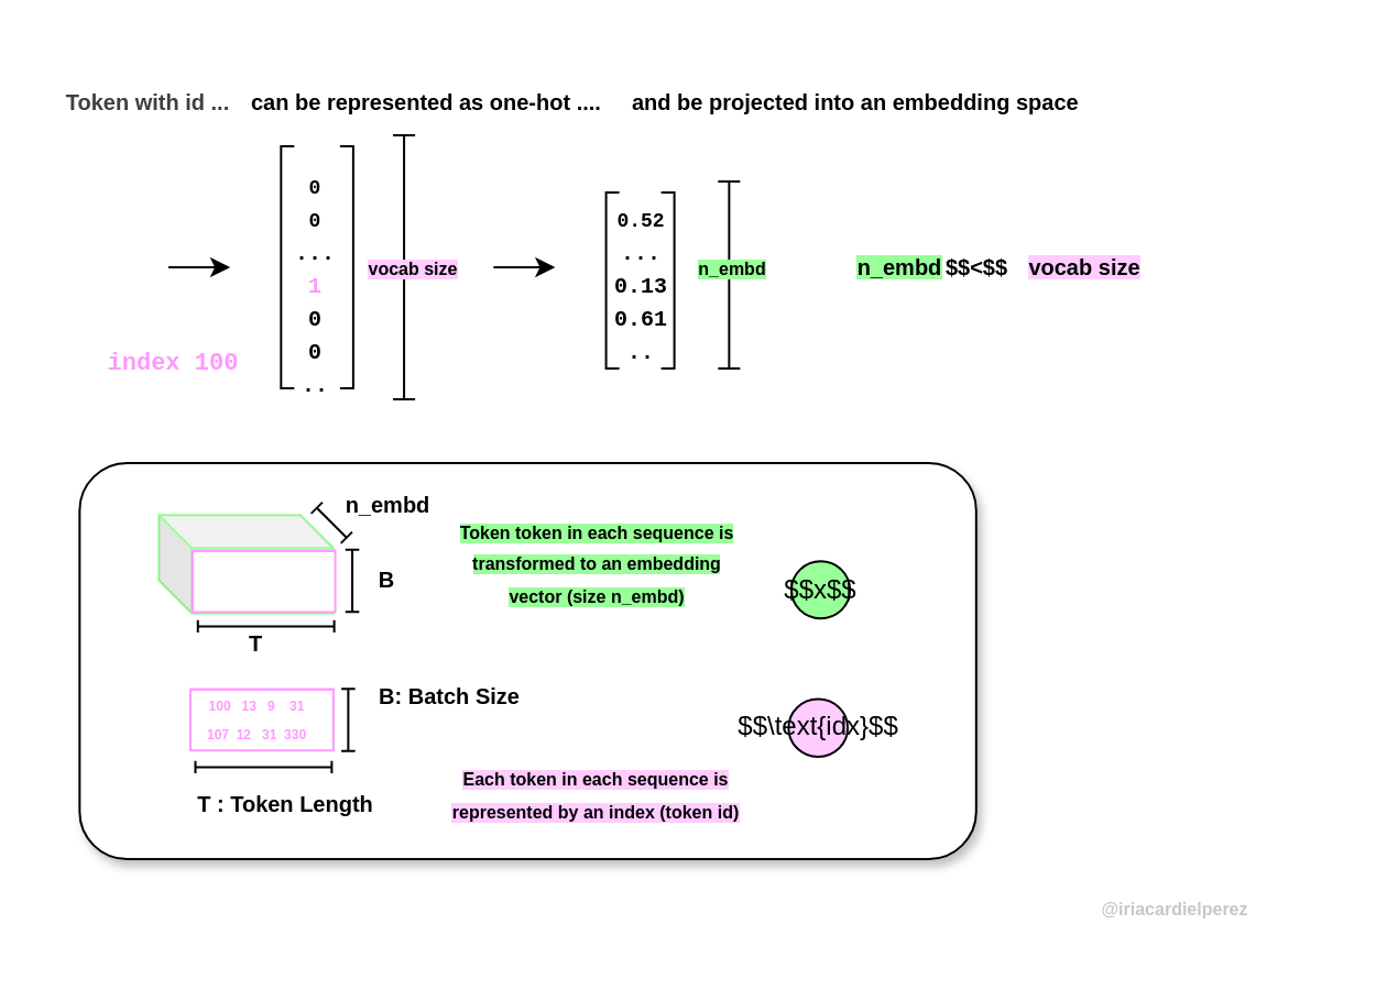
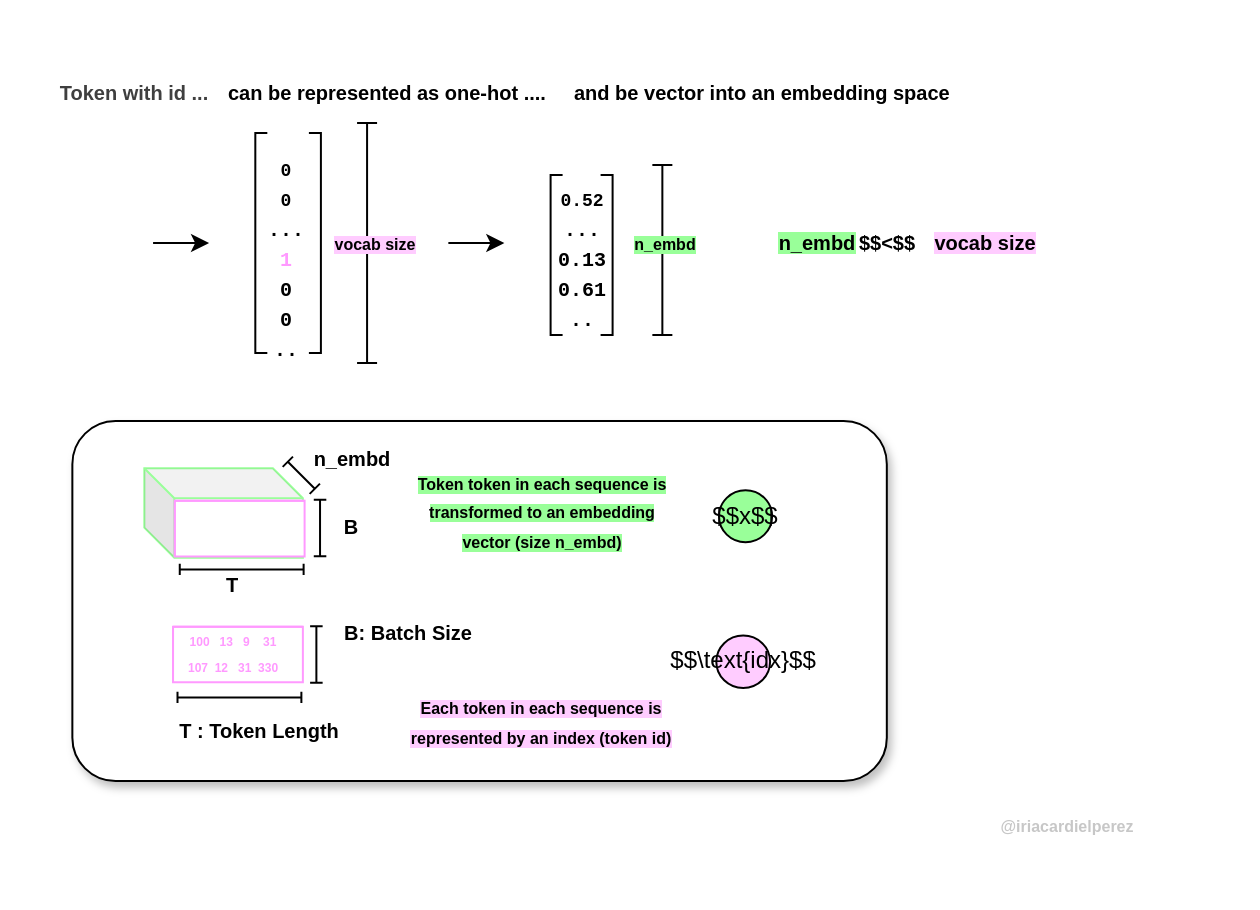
  <mxCell id="0" />
  <mxCell id="1" parent="0" />
  <mxCell id="2" value="" style="edgeStyle=orthogonalEdgeStyle;curved=1;rounded=0;orthogonalLoop=1;jettySize=auto;html=1;entryX=0.47;entryY=1.071;entryDx=0;entryDy=0;entryPerimeter=0;" parent="1" edge="1"><mxGeometry relative="1" as="geometry"><mxPoint x="512.31" y="396.28" as="sourcePoint" /></mxGeometry></mxCell>
  <mxCell id="3" value="&lt;b style=&quot;&quot;&gt;&lt;font style=&quot;font-size: 8px; color: rgb(199, 199, 199);&quot;&gt;@iriacardielperez&lt;/font&gt;&lt;/b&gt;" style="text;html=1;align=center;verticalAlign=middle;whiteSpace=wrap;rounded=0;rotation=0;" parent="1" vertex="1"><mxGeometry x="458.56" y="390" width="148.77" height="43" as="geometry" /></mxCell>
  <mxCell id="4" value="" style="rounded=1;whiteSpace=wrap;html=1;shadow=1;arcSize=12;" parent="1" vertex="1"><mxGeometry x="35.68" y="210" width="407.23" height="180" as="geometry" /></mxCell>
  <mxCell id="5" value="" style="shape=cube;whiteSpace=wrap;html=1;boundedLbl=1;backgroundOutline=1;darkOpacity=0.05;darkOpacity2=0.1;size=0;direction=east;rotation=0;strokeColor=#FF99FF;" parent="1" vertex="1"><mxGeometry x="86.01" y="312.83" width="64.93" height="27.79" as="geometry" /></mxCell>
  <mxCell id="6" value="&lt;span style=&quot;font-size: 10px;&quot;&gt;&lt;b&gt;B: Batch Size&lt;/b&gt;&lt;/span&gt;" style="text;html=1;align=center;verticalAlign=middle;whiteSpace=wrap;rounded=0;" parent="1" vertex="1"><mxGeometry x="168.59" y="300.86" width="70" height="30" as="geometry" /></mxCell>
  <mxCell id="7" value="&lt;span style=&quot;font-size: 10px;&quot;&gt;&lt;b&gt;T : Token Length&lt;/b&gt;&lt;/span&gt;" style="text;html=1;align=center;verticalAlign=middle;whiteSpace=wrap;rounded=0;" parent="1" vertex="1"><mxGeometry x="73.74" y="355.23" width="111" height="20" as="geometry" /></mxCell>
  <mxCell id="8" value="" style="shape=crossbar;whiteSpace=wrap;html=1;rounded=1;direction=south;rotation=-90;" parent="1" vertex="1"><mxGeometry x="116.38" y="317.23" width="5.68" height="61.93" as="geometry" /></mxCell>
  <mxCell id="9" value="" style="shape=crossbar;whiteSpace=wrap;html=1;rounded=1;direction=south;" parent="1" vertex="1"><mxGeometry x="154.55" y="312.6" width="6.27" height="28.26" as="geometry" /></mxCell>
  <mxCell id="10" value="&lt;div style=&quot;text-align: justify;&quot;&gt;&lt;b style=&quot;color: light-dark(rgb(255, 153, 255), rgb(144, 56, 144)); font-size: 6px; background-color: transparent;&quot;&gt;100&amp;nbsp; &amp;nbsp;13&amp;nbsp; &amp;nbsp;&lt;/b&gt;&lt;b style=&quot;color: light-dark(rgb(255, 153, 255), rgb(144, 56, 144)); font-size: 6px; background-color: transparent;&quot;&gt;9&amp;nbsp; &amp;nbsp;&amp;nbsp;&lt;/b&gt;&lt;b style=&quot;color: light-dark(rgb(255, 153, 255), rgb(144, 56, 144)); font-size: 6px; background-color: transparent;&quot;&gt;31&amp;nbsp; &amp;nbsp;&lt;/b&gt;&lt;/div&gt;" style="text;html=1;align=center;verticalAlign=middle;whiteSpace=wrap;rounded=0;" parent="1" vertex="1"><mxGeometry x="87.73" y="312.83" width="62.02" height="12" as="geometry" /></mxCell>
  <mxCell id="11" value="&lt;b style=&quot;forced-color-adjust: none; color: rgb(0, 0, 0); font-family: Helvetica; font-size: 12px; font-style: normal; font-variant-ligatures: normal; font-variant-caps: normal; letter-spacing: normal; orphans: 2; text-align: justify; text-indent: 0px; text-transform: none; widows: 2; word-spacing: 0px; -webkit-text-stroke-width: 0px; white-space: normal; text-decoration-thickness: initial; text-decoration-style: initial; text-decoration-color: initial; background-color: transparent;&quot;&gt;&lt;font data-mx-given-colors=&quot;{&amp;quot;color&amp;quot;:&amp;quot;rgb(255, 153, 255)&amp;quot;}&quot; style=&quot;forced-color-adjust: none; color: light-dark(rgb(255, 153, 255), rgb(144, 56, 144)); font-size: 6px;&quot;&gt;107&amp;nbsp; 12&amp;nbsp; &amp;nbsp;31&amp;nbsp; 330&amp;nbsp;&amp;nbsp;&lt;/font&gt;&lt;/b&gt;" style="text;whiteSpace=wrap;html=1;" parent="1" vertex="1"><mxGeometry x="91.99" y="318.23" width="59" height="17" as="geometry" /></mxCell>
  <mxCell id="12" value="$$\text{idx}$$" style="ellipse;whiteSpace=wrap;html=1;fillColor=#FFCCFF;" parent="1" vertex="1"><mxGeometry x="357.65" y="317.23" width="26.9" height="26.27" as="geometry" /></mxCell>
  <mxCell id="13" value="" style="shape=cube;whiteSpace=wrap;html=1;boundedLbl=1;backgroundOutline=1;darkOpacity=0.05;darkOpacity2=0.1;size=15;direction=east;rotation=0;strokeColor=#99FF99;" parent="1" vertex="1"><mxGeometry x="71.66" y="233.61" width="79.27" height="44.74" as="geometry" /></mxCell>
  <mxCell id="14" value="" style="shape=crossbar;whiteSpace=wrap;html=1;rounded=1;direction=south;" parent="1" vertex="1"><mxGeometry x="156.39" y="249.35" width="6.27" height="28.26" as="geometry" /></mxCell>
  <mxCell id="15" value="" style="shape=crossbar;whiteSpace=wrap;html=1;rounded=1;direction=south;rotation=-45;" parent="1" vertex="1"><mxGeometry x="146.53" y="227.59" width="7.27" height="19.09" as="geometry" /></mxCell>
  <mxCell id="16" value="&lt;span style=&quot;font-size: 10px;&quot;&gt;&lt;b&gt;B&lt;/b&gt;&lt;/span&gt;" style="text;html=1;align=center;verticalAlign=middle;whiteSpace=wrap;rounded=0;rotation=0;" parent="1" vertex="1"><mxGeometry x="163.41" y="247.72" width="25.46" height="30" as="geometry" /></mxCell>
  <mxCell id="17" value="&lt;span style=&quot;font-size: 10px;&quot;&gt;&lt;b&gt;n_embd&lt;/b&gt;&lt;/span&gt;" style="text;html=1;align=center;verticalAlign=middle;whiteSpace=wrap;rounded=0;" parent="1" vertex="1"><mxGeometry x="136.14" y="221.81" width="80" height="15" as="geometry" /></mxCell>
  <mxCell id="18" value="" style="shape=crossbar;whiteSpace=wrap;html=1;rounded=1;direction=south;rotation=-90;" parent="1" vertex="1"><mxGeometry x="117.5" y="253.23" width="5.68" height="61.93" as="geometry" /></mxCell>
  <mxCell id="19" value="&lt;span style=&quot;font-size: 10px;&quot;&gt;&lt;b&gt;T&lt;/b&gt;&lt;/span&gt;" style="text;html=1;align=center;verticalAlign=middle;whiteSpace=wrap;rounded=0;" parent="1" vertex="1"><mxGeometry x="102.06" y="284.4" width="28.46" height="16.09" as="geometry" /></mxCell>
  <mxCell id="20" value="" style="shape=cube;whiteSpace=wrap;html=1;boundedLbl=1;backgroundOutline=1;darkOpacity=0.05;darkOpacity2=0.1;size=0;direction=east;rotation=0;strokeColor=#FF99FF;" parent="1" vertex="1"><mxGeometry x="86.87" y="249.93" width="64.93" height="27.79" as="geometry" /></mxCell>
- <mxCell id="21" value="$$x$$" style="ellipse;whiteSpace=wrap;html=1;fillColor=#99FF99;" parent="1" vertex="1"><mxGeometry x="359" y="254.63" width="26.56" height="26" as="geometry" /></mxCell>
+ <mxCell id="21" value="$$x$$" style="ellipse;whiteSpace=wrap;html=1;fillColor=#99FF99;" parent="1" vertex="1"><mxGeometry x="359" y="244.63" width="26.56" height="26" as="geometry" /></mxCell>
  <mxCell id="22" value="&lt;b style=&quot;&quot;&gt;&lt;font style=&quot;font-size: 8px; background-color: rgb(153, 255, 153);&quot;&gt;Token token in each sequence is transformed to an embedding vector (size n_embd)&lt;/font&gt;&lt;/b&gt;" style="text;html=1;align=center;verticalAlign=middle;whiteSpace=wrap;rounded=0;" parent="1" vertex="1"><mxGeometry x="201.06" y="232.63" width="140" height="44" as="geometry" /></mxCell>
  <mxCell id="23" value="&lt;b style=&quot;&quot;&gt;&lt;font style=&quot;font-size: 8px; background-color: rgb(255, 204, 255);&quot;&gt;Each token in each sequence is represented by an index (token id)&lt;/font&gt;&lt;/b&gt;" style="text;html=1;align=center;verticalAlign=middle;whiteSpace=wrap;rounded=0;" parent="1" vertex="1"><mxGeometry x="203.03" y="344.63" width="134.88" height="30" as="geometry" /></mxCell>
  <mxCell id="24" value="&lt;div style=&quot;text-align: justify;&quot;&gt;&lt;b style=&quot;background-color: transparent;&quot;&gt;&lt;font style=&quot;font-size: 10px;&quot;&gt;can be represented as one-hot ....&lt;/font&gt;&lt;/b&gt;&lt;/div&gt;" style="text;whiteSpace=wrap;html=1;" parent="1" vertex="1"><mxGeometry x="111.92" y="32" width="173.34" height="38" as="geometry" /></mxCell>
  <mxCell id="25" value="" style="strokeWidth=1;html=1;shape=mxgraph.flowchart.annotation_1;align=left;pointerEvents=1;" parent="1" vertex="1"><mxGeometry x="127.16" y="66" width="6" height="110" as="geometry" /></mxCell>
  <mxCell id="26" value="" style="strokeWidth=1;html=1;shape=mxgraph.flowchart.annotation_1;align=left;pointerEvents=1;direction=west;" parent="1" vertex="1"><mxGeometry x="153.95" y="66" width="6" height="110" as="geometry" /></mxCell>
  <mxCell id="27" value="&lt;div style=&quot;text-align: center;&quot;&gt;&lt;b style=&quot;font-size: 9px; background-color: transparent;&quot;&gt;&lt;font face=&quot;Courier New&quot;&gt;&amp;nbsp;0&amp;nbsp;&lt;/font&gt;&lt;/b&gt;&lt;/div&gt;&lt;div style=&quot;text-align: center;&quot;&gt;&lt;b style=&quot;font-size: 9px; background-color: transparent;&quot;&gt;&lt;font face=&quot;Courier New&quot;&gt;0&lt;/font&gt;&lt;/b&gt;&lt;/div&gt;&lt;div style=&quot;text-align: center;&quot;&gt;&lt;font face=&quot;Courier New&quot; size=&quot;1&quot;&gt;&lt;b&gt;...&lt;/b&gt;&lt;/font&gt;&lt;/div&gt;&lt;div style=&quot;text-align: center;&quot;&gt;&lt;font color=&quot;#ff99ff&quot; face=&quot;Courier New&quot; size=&quot;1&quot;&gt;&lt;b style=&quot;&quot;&gt;1&lt;/b&gt;&lt;/font&gt;&lt;/div&gt;&lt;div style=&quot;text-align: center;&quot;&gt;&lt;font face=&quot;Courier New&quot; size=&quot;1&quot;&gt;&lt;b&gt;0&lt;/b&gt;&lt;/font&gt;&lt;/div&gt;&lt;div style=&quot;text-align: center;&quot;&gt;&lt;font face=&quot;Courier New&quot; size=&quot;1&quot;&gt;&lt;b&gt;0&lt;/b&gt;&lt;/font&gt;&lt;/div&gt;&lt;div style=&quot;text-align: center;&quot;&gt;&lt;font face=&quot;Courier New&quot; size=&quot;1&quot;&gt;&lt;b&gt;..&lt;/b&gt;&lt;/font&gt;&lt;/div&gt;&lt;div style=&quot;text-align: center;&quot;&gt;&lt;font size=&quot;1&quot;&gt;&lt;b&gt;&lt;br&gt;&lt;/b&gt;&lt;/font&gt;&lt;/div&gt;" style="text;whiteSpace=wrap;html=1;" parent="1" vertex="1"><mxGeometry x="131.95" y="70" width="16" height="85" as="geometry" /></mxCell>
  <mxCell id="28" value="" style="shape=crossbar;whiteSpace=wrap;html=1;rounded=1;direction=south;" parent="1" vertex="1"><mxGeometry x="178.04" y="61" width="10" height="120" as="geometry" /></mxCell>
  <mxCell id="29" value="&lt;b style=&quot;&quot;&gt;&lt;font style=&quot;font-size: 8px; background-color: rgb(255, 204, 255);&quot;&gt;vocab size&lt;/font&gt;&lt;/b&gt;" style="text;html=1;align=center;verticalAlign=middle;whiteSpace=wrap;rounded=0;" parent="1" vertex="1"><mxGeometry x="163.04" y="106" width="48.88" height="30" as="geometry" /></mxCell>
  <mxCell id="30" value="&lt;div style=&quot;text-align: justify;&quot;&gt;&lt;br&gt;&lt;/div&gt;&lt;div style=&quot;text-align: justify;&quot;&gt;&lt;font style=&quot;&quot;&gt;&lt;div style=&quot;&quot;&gt;&lt;font style=&quot;font-size: 10px;&quot;&gt;&lt;b style=&quot;color: rgb(63, 63, 63); background-color: transparent;&quot;&gt;Token with id ...&lt;/b&gt;&lt;/font&gt;&lt;/div&gt;&lt;/font&gt;&lt;/div&gt;" style="text;html=1;align=center;verticalAlign=middle;whiteSpace=wrap;rounded=0;" parent="1" vertex="1"><mxGeometry x="20" y="20" width="94.29" height="36" as="geometry" /></mxCell>
  <mxCell id="31" style="edgeStyle=orthogonalEdgeStyle;curved=1;rounded=0;orthogonalLoop=1;jettySize=auto;html=1;" parent="1" edge="1"><mxGeometry relative="1" as="geometry"><mxPoint x="76.04" y="121" as="sourcePoint" /><mxPoint x="104.04" y="121" as="targetPoint" /></mxGeometry></mxCell>
  <mxCell id="32" value="" style="strokeWidth=1;html=1;shape=mxgraph.flowchart.annotation_1;align=left;pointerEvents=1;" parent="1" vertex="1"><mxGeometry x="274.8" y="87" width="6" height="80" as="geometry" /></mxCell>
  <mxCell id="33" value="&lt;div style=&quot;text-align: center;&quot;&gt;&lt;b style=&quot;font-size: 9px; background-color: transparent;&quot;&gt;&lt;font face=&quot;Courier New&quot;&gt;&amp;nbsp;&lt;/font&gt;&lt;/b&gt;&lt;/div&gt;&lt;div style=&quot;text-align: center;&quot;&gt;&lt;b style=&quot;font-size: 9px; background-color: transparent;&quot;&gt;&lt;font face=&quot;Courier New&quot;&gt;0.52&lt;/font&gt;&lt;/b&gt;&lt;/div&gt;&lt;div style=&quot;text-align: center;&quot;&gt;&lt;font face=&quot;Courier New&quot; size=&quot;1&quot;&gt;&lt;b&gt;...&lt;/b&gt;&lt;/font&gt;&lt;/div&gt;&lt;div style=&quot;text-align: center;&quot;&gt;&lt;font size=&quot;1&quot; face=&quot;Courier New&quot;&gt;&lt;b&gt;0.13&lt;/b&gt;&lt;/font&gt;&lt;/div&gt;&lt;div style=&quot;text-align: center;&quot;&gt;&lt;font size=&quot;1&quot; face=&quot;Courier New&quot;&gt;&lt;b&gt;0.61&lt;/b&gt;&lt;/font&gt;&lt;/div&gt;&lt;div style=&quot;text-align: center;&quot;&gt;&lt;font face=&quot;Courier New&quot; size=&quot;1&quot;&gt;&lt;b&gt;..&lt;/b&gt;&lt;/font&gt;&lt;/div&gt;&lt;div style=&quot;text-align: center;&quot;&gt;&lt;font size=&quot;1&quot;&gt;&lt;b&gt;&lt;br&gt;&lt;/b&gt;&lt;/font&gt;&lt;/div&gt;" style="text;whiteSpace=wrap;html=1;" parent="1" vertex="1"><mxGeometry x="276.59" y="70" width="16" height="85" as="geometry" /></mxCell>
  <mxCell id="34" value="" style="shape=crossbar;whiteSpace=wrap;html=1;rounded=1;direction=south;" parent="1" vertex="1"><mxGeometry x="325.68" y="82" width="10" height="85" as="geometry" /></mxCell>
  <mxCell id="35" style="edgeStyle=orthogonalEdgeStyle;curved=1;rounded=0;orthogonalLoop=1;jettySize=auto;html=1;" parent="1" edge="1"><mxGeometry relative="1" as="geometry"><mxPoint x="223.68" y="121" as="sourcePoint" /><mxPoint x="251.68" y="121" as="targetPoint" /></mxGeometry></mxCell>
- <mxCell id="36" value="&lt;div style=&quot;text-align: justify;&quot;&gt;&lt;b style=&quot;background-color: transparent;&quot;&gt;&lt;font style=&quot;font-size: 10px;&quot;&gt;and be projected into an embedding space&lt;/font&gt;&lt;/b&gt;&lt;/div&gt;" style="text;whiteSpace=wrap;html=1;" parent="1" vertex="1"><mxGeometry x="285.26" y="32" width="209.34" height="38" as="geometry" /></mxCell>
+ <mxCell id="36" value="&lt;div style=&quot;text-align: justify;&quot;&gt;&lt;b style=&quot;background-color: transparent;&quot;&gt;&lt;font style=&quot;font-size: 10px;&quot;&gt;and be vector into an embedding space&lt;/font&gt;&lt;/b&gt;&lt;/div&gt;" style="text;whiteSpace=wrap;html=1;" parent="1" vertex="1"><mxGeometry x="285.26" y="32" width="209.34" height="38" as="geometry" /></mxCell>
  <mxCell id="37" value="&lt;b style=&quot;&quot;&gt;&lt;font style=&quot;font-size: 8px; background-color: rgb(153, 255, 153);&quot;&gt;n_embd&lt;/font&gt;&lt;/b&gt;" style="text;html=1;align=center;verticalAlign=middle;whiteSpace=wrap;rounded=0;" parent="1" vertex="1"><mxGeometry x="309.69" y="112" width="45" height="18" as="geometry" /></mxCell>
  <mxCell id="38" value="&lt;b style=&quot;&quot;&gt;&lt;font style=&quot;background-color: rgb(255, 204, 255); font-size: 10px;&quot;&gt;vocab size&lt;/font&gt;&lt;/b&gt;" style="text;html=1;align=center;verticalAlign=middle;whiteSpace=wrap;rounded=0;" parent="1" vertex="1"><mxGeometry x="458.56" y="106" width="66.54" height="30" as="geometry" /></mxCell>
  <mxCell id="39" value="&lt;b style=&quot;&quot;&gt;&lt;font style=&quot;background-color: rgb(153, 255, 153); font-size: 10px;&quot;&gt;n_embd&lt;/font&gt;&lt;/b&gt;" style="text;html=1;align=center;verticalAlign=middle;whiteSpace=wrap;rounded=0;" parent="1" vertex="1"><mxGeometry x="385.56" y="111.75" width="45" height="18" as="geometry" /></mxCell>
  <mxCell id="40" value="&lt;font style=&quot;font-size: 10px;&quot;&gt;&lt;b&gt;$$&amp;lt;$$&lt;/b&gt;&lt;/font&gt;" style="ellipse;whiteSpace=wrap;html=1;align=center;strokeColor=none;" parent="1" vertex="1"><mxGeometry x="433.56" y="111.75" width="18.5" height="18.5" as="geometry" /></mxCell>
  <mxCell id="41" value="" style="strokeWidth=1;html=1;shape=mxgraph.flowchart.annotation_1;align=left;pointerEvents=1;direction=west;" vertex="1" parent="1"><mxGeometry x="299.8" y="87" width="6" height="80" as="geometry" /></mxCell>
- <mxCell id="42" value="&lt;div style=&quot;text-align: justify;&quot;&gt;&lt;b style=&quot;background-color: transparent;&quot;&gt;&lt;font color=&quot;#ff99ff&quot; style=&quot;font-size: 11px;&quot; face=&quot;Courier New&quot;&gt;index 100&lt;/font&gt;&lt;/b&gt;&lt;/div&gt;" style="text;html=1;align=center;verticalAlign=middle;whiteSpace=wrap;rounded=0;" vertex="1" parent="1"><mxGeometry x="43.38" y="155" width="70.91" height="17" as="geometry" /></mxCell>
